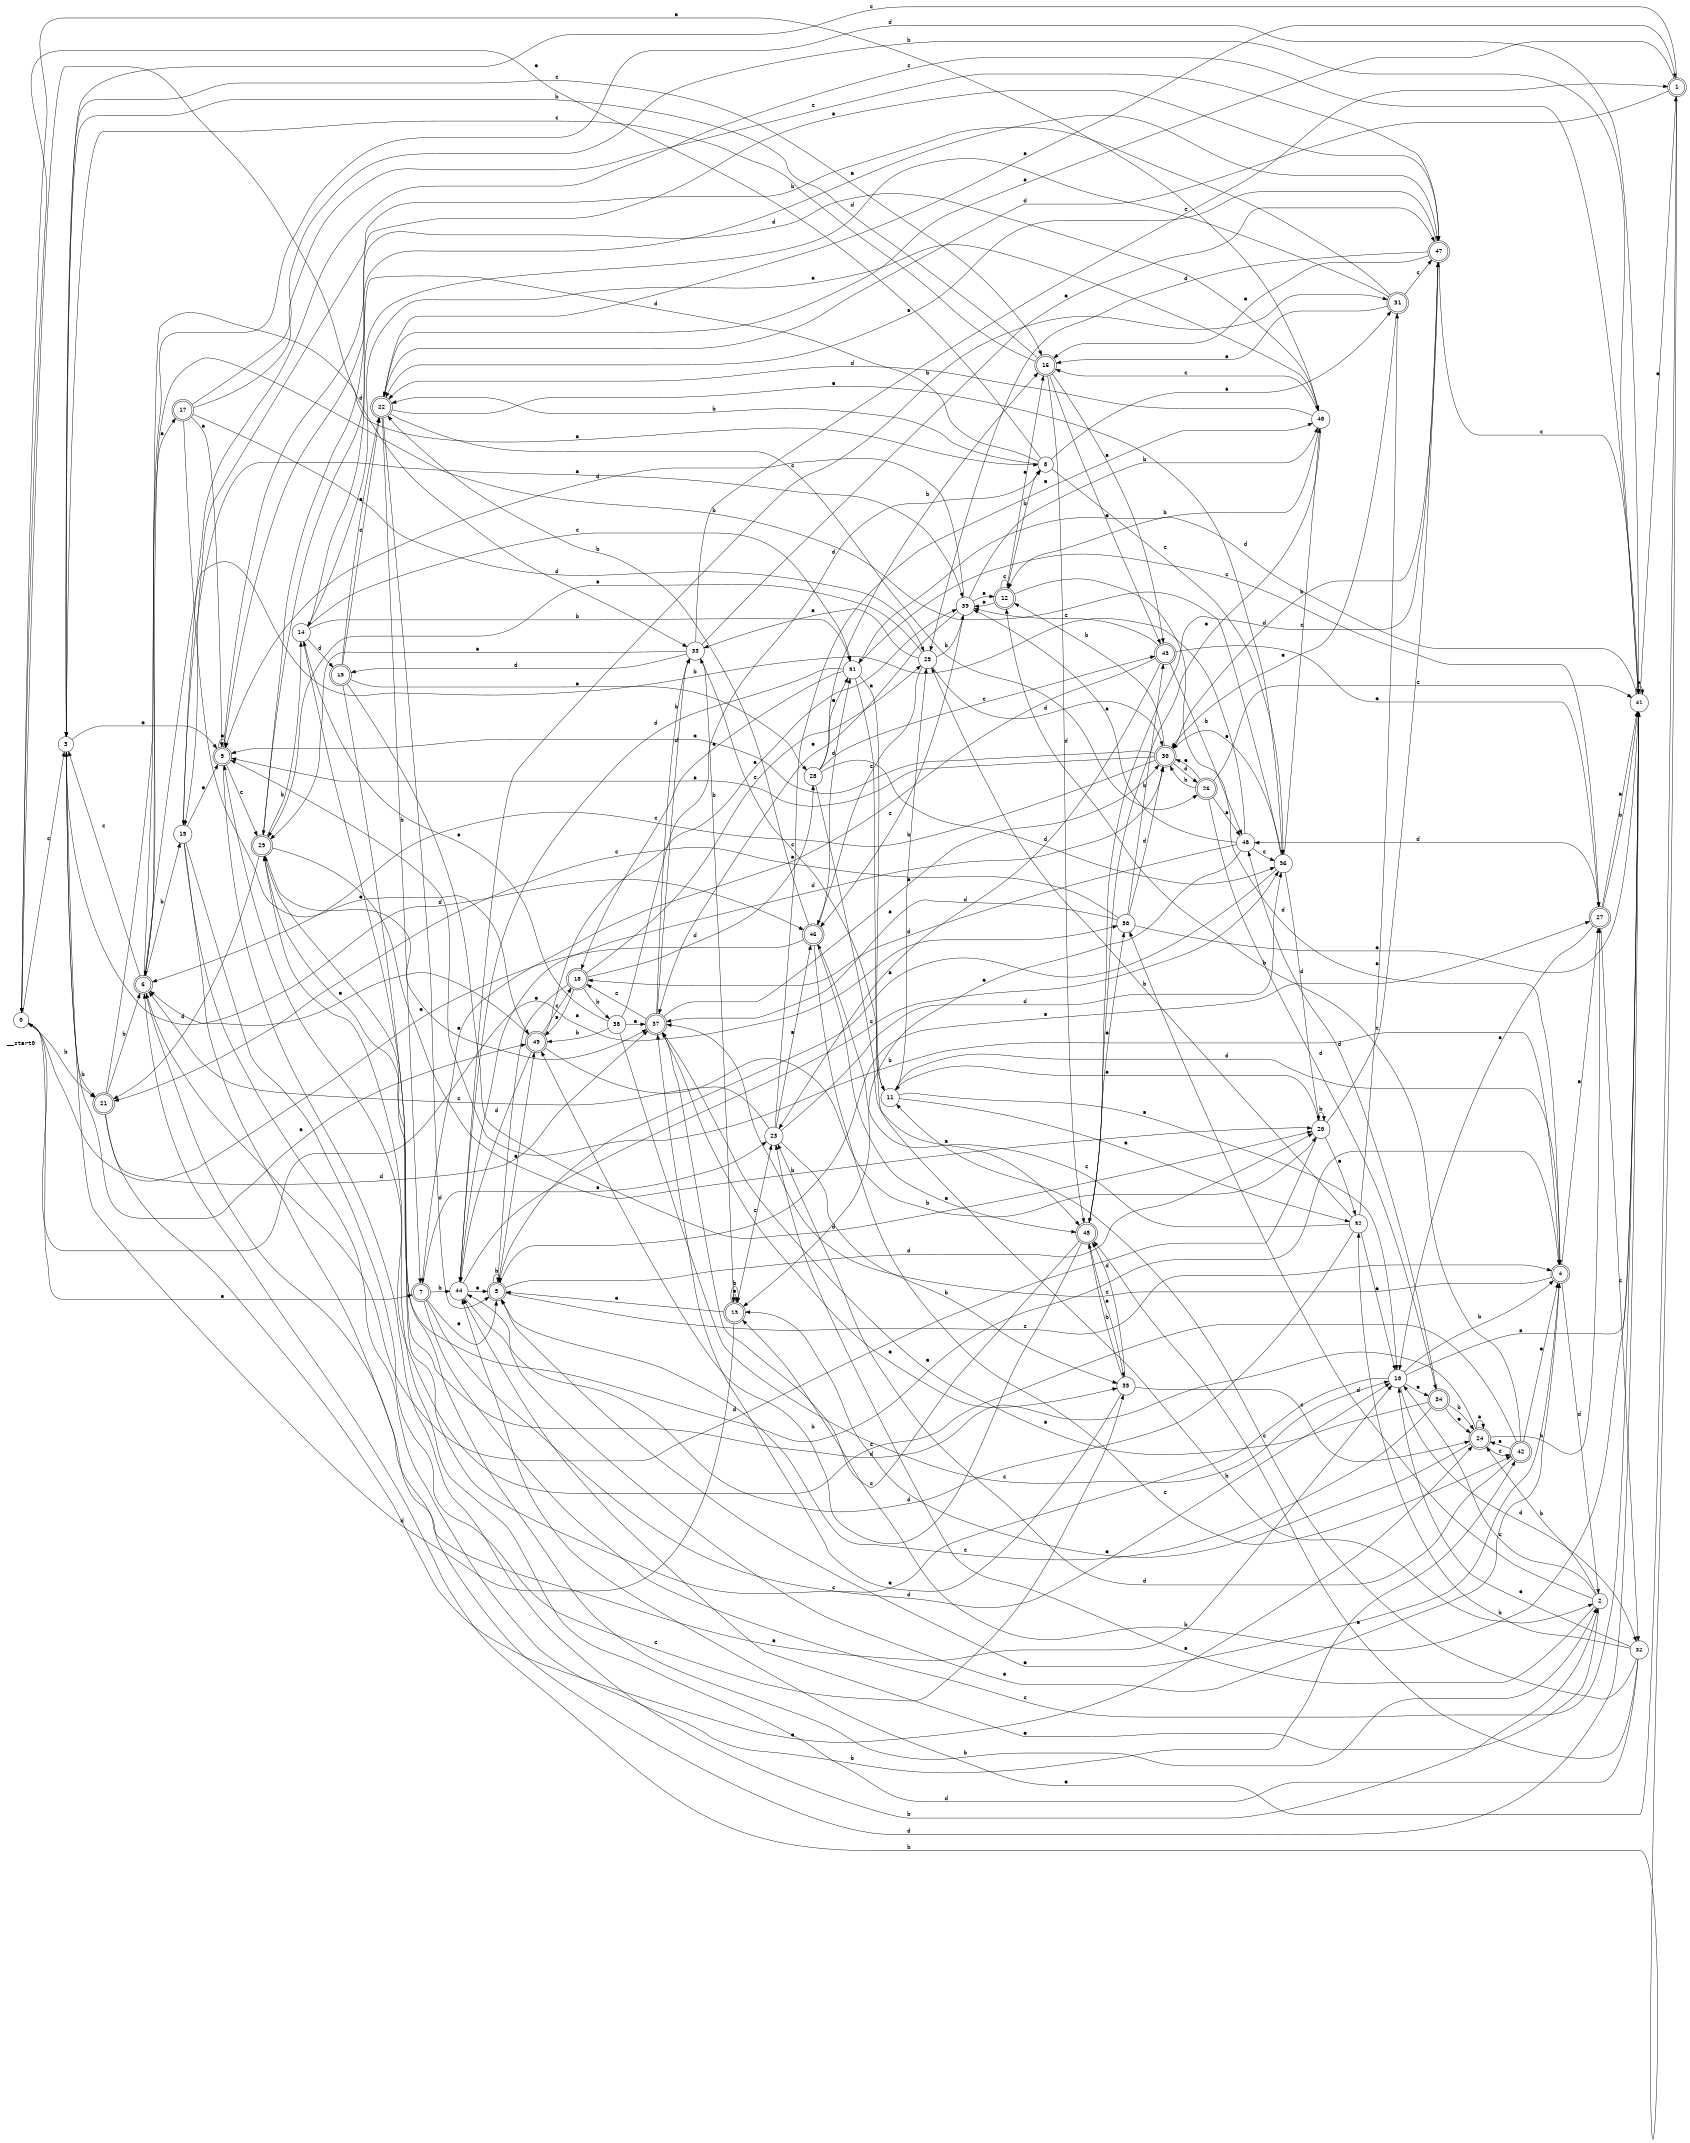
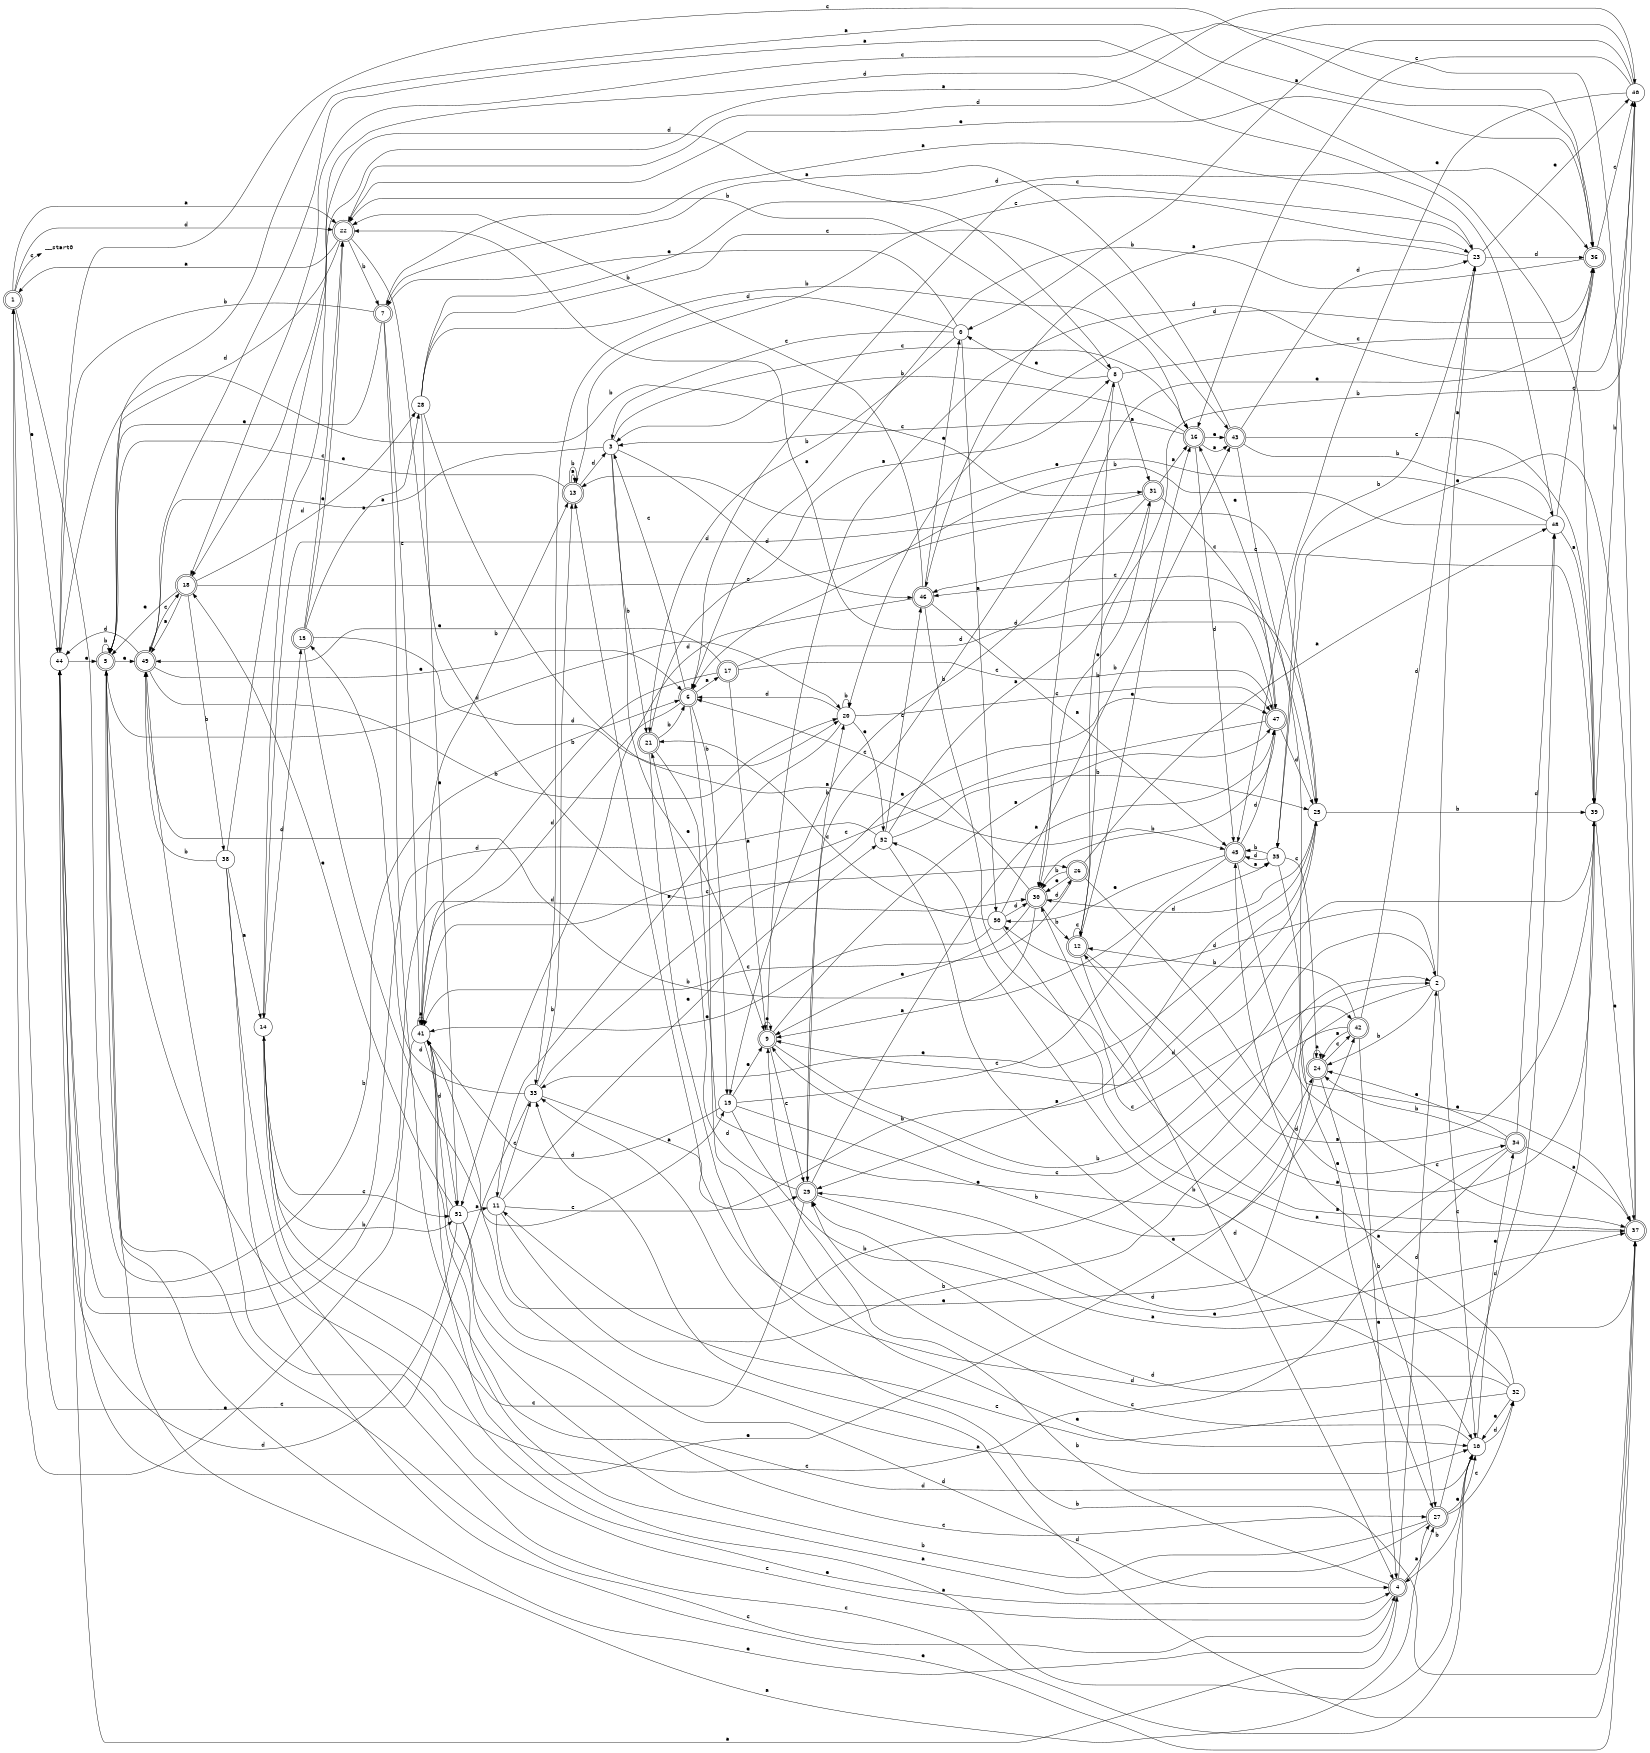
  digraph {
    fontname="DejaVu Sans Mono"
    rankdir=LR
    node [fontname="DejaVu Sans Mono" shape=doublecircle color=black fillcolor=white style="rounded,filled"]
    edge [fontname="DejaVu Sans Mono"]
    __start0 [shape=none color="" fillcolor="" style=""]
    n2 [label=0 shape=circle style=filled]
    n3 [label=3 shape=circle style=filled]
    n4 [label=7]
    n5 [label=21]
    n6 [label=33 shape=circle style=filled]
    n7 [label=50 shape=circle style=filled]
    n8 [label=9]
    n9 [label=16]
    n10 [label=46]
    n11 [label=49]
    n12 [label=44 shape=circle style=filled]
    n13 [label=10 shape=circle style=filled]
    n14 [label=23 shape=circle style=filled]
    n15 [label=5]
    n16 [label=41 shape=circle style=filled]
    n17 [label=6]
    n18 [label=24]
    n19 [label=8 shape=circle style=filled]
    n20 [label=37]
    n21 [label=1]
    n22 [label=29]
    n23 [label=47]
    n24 [label=13]
    n25 [label=15]
    n26 [label=43]
    n27 [label=30]
    n28 [label=22]
    n29 [label=17]
    n30 [label=19 shape=circle style=filled]
-   n31 [label=36 shape=circle]
+   n31 [label=36]
    n32 [label=26]
    n33 [label=4]
    n34 [label=31]
    n35 [label=2 shape=circle style=filled]
    n36 [label=32 shape=circle style=filled]
    n37 [label=34]
    n38 [label=40 shape=circle style=filled]
    n39 [label=35 shape=circle style=filled]
    n40 [label=27]
    n41 [label=42]
    n42 [label=45]
    n43 [label=51 shape=circle style=filled]
    n44 [label=20 shape=circle style=filled]
    n45 [label=39 shape=circle style=filled]
    n46 [label=18]
    n47 [label=48 shape=circle style=filled]
    n48 [label=11 shape=circle]
    n49 [label=52 shape=circle style=filled]
    n50 [label=25 shape=circle style=filled]
    n51 [label=14 shape=circle style=filled]
    n52 [label=12]
    n53 [label=28 shape=circle style=filled]
    n54 [label=38 shape=circle style=filled]
    n2 -> n3 [label=c]
    n2 -> n4 [label=e]
    n2 -> n5 [label=b]
    n2 -> n6 [label=d]
    n2 -> n7 [label=a]
    n3 -> n5 [label=b]
    n3 -> n8 [label=e]
    n3 -> n9 [label=c]
    n3 -> n10 [label=d]
    n3 -> n11 [label=a]
    n4 -> n12 [label=b]
    n4 -> n13 [label=d]
    n4 -> n14 [label=a]
    n4 -> n15 [label=e]
    n4 -> n16 [label=c]
    n5 -> n17 [label=b]
    n5 -> n18 [label=e]
    n5 -> n19 [label=a]
    n5 -> n20 [label=d]
    n6 -> n21 [label=c]
    n6 -> n22 [label=a]
    n6 -> n23 [label=e]
    n6 -> n24 [label=b]
    n6 -> n25 [label=d]
    n7 -> n5 [label=c]
    n7 -> n16 [label=e]
    n7 -> n20 [label=a]
    n7 -> n26 [label=b]
    n7 -> n27 [label=d]
    n8 -> n8 [label=e]
    n8 -> n22 [label=c]
    n8 -> n23 [label=a]
    n8 -> n35 [label=b]
    n8 -> n38 [label=d]
    n9 -> n3 [label=b]
    n9 -> n3 [label=c]
    n9 -> n26 [label=a]
    n9 -> n26 [label=e]
    n9 -> n42 [label=d]
    n10 -> n2 [label=e]
    n10 -> n28 [label=b]
    n10 -> n41 [label=c]
    n10 -> n42 [label=a]
    n10 -> n43 [label=d]
    n11 -> n12 [label=d]
    n11 -> n17 [label=e]
    n11 -> n44 [label=b]
    n11 -> n45 [label=a]
    n11 -> n46 [label=c]
    n12 -> n15 [label=e]
    n12 -> n27 [label=d]
    n12 -> n31 [label=c]
    n12 -> n33 [label=a]
    n12 -> n34 [label=b]
    n13 -> n16 [label=a]
    n13 -> n22 [label=c]
    n13 -> n33 [label=b]
    n13 -> n36 [label=d]
    n13 -> n37 [label=e]
    n14 -> n10 [label=a]
    n14 -> n17 [label=c]
    n14 -> n31 [label=d]
    n14 -> n38 [label=e]
    n14 -> n39 [label=b]
    n15 -> n11 [label=e]
    n15 -> n15 [label=b]
    n15 -> n33 [label=c]
    n15 -> n40 [label=a]
    n15 -> n44 [label=d]
    n16 -> n16 [label=a]
    n16 -> n21 [label=e]
    n16 -> n24 [label=b]
    n16 -> n30 [label=c]
    n16 -> n43 [label=d]
    n17 -> n3 [label=c]
    n17 -> n13 [label=e]
    n17 -> n16 [label=d]
    n17 -> n29 [label=a]
    n17 -> n30 [label=b]
    n18 -> n18 [label=a]
-   n18 -> n22 [label=d]
+   n37 -> n22 [label=d]
    n18 -> n24 [label=e]
    n18 -> n40 [label=b]
    n18 -> n41 [label=c]
    n19 -> n2 [label=e]
    n19 -> n22 [label=d]
    n19 -> n28 [label=b]
    n19 -> n31 [label=c]
    n19 -> n34 [label=a]
    n20 -> n6 [label=b]
    n20 -> n6 [label=d]
    n20 -> n27 [label=a]
    n20 -> n39 [label=e]
    n20 -> n46 [label=c]
-   n21 -> n3 [label=c]
+   n21 -> __start0 [label=c]
    n21 -> n12 [label=e]
    n21 -> n17 [label=b]
    n21 -> n28 [label=a]
    n21 -> n28 [label=d]
    n22 -> n5 [label=d]
    n22 -> n20 [label=e]
    n22 -> n23 [label=a]
    n22 -> n44 [label=b]
-   n22 -> n51 [label=b]
+   n22 -> n51 [label=c]
    n23 -> n9 [label=e]
    n23 -> n16 [label=c]
    n23 -> n27 [label=b]
    n23 -> n28 [label=a]
    n23 -> n50 [label=d]
    n24 -> n3 [label=d]
    n24 -> n14 [label=c]
    n24 -> n15 [label=e]
    n24 -> n24 [label=a]
    n24 -> n24 [label=b]
    n25 -> n28 [label=c]
    n25 -> n28 [label=e]
    n25 -> n35 [label=b]
    n25 -> n44 [label=d]
    n25 -> n53 [label=a]
    n26 -> n4 [label=a]
    n26 -> n14 [label=d]
    n26 -> n40 [label=e]
    n26 -> n45 [label=c]
    n26 -> n47 [label=b]
    n27 -> n8 [label=a]
    n27 -> n8 [label=e]
    n27 -> n17 [label=c]
    n27 -> n32 [label=d]
    n27 -> n52 [label=b]
    n28 -> n4 [label=b]
    n28 -> n15 [label=d]
    n28 -> n21 [label=a]
    n28 -> n31 [label=e]
    n28 -> n32 [label=c]
    n29 -> n8 [label=a]
    n29 -> n11 [label=e]
    n29 -> n16 [label=b]
    n29 -> n23 [label=c]
    n29 -> n50 [label=d]
    n30 -> n8 [label=e]
    n30 -> n16 [label=d]
    n30 -> n39 [label=c]
    n30 -> n41 [label=b]
    n30 -> n45 [label=a]
    n31 -> n15 [label=a]
    n31 -> n17 [label=b]
    n31 -> n27 [label=e]
    n31 -> n38 [label=c]
    n31 -> n44 [label=d]
    n32 -> n16 [label=c]
    n32 -> n27 [label=b]
    n32 -> n27 [label=e]
    n32 -> n37 [label=d]
    n32 -> n47 [label=a]
    n33 -> n8 [label=b]
-   n33 -> n20 [label=c]
+   n33 -> n11 [label=c]
    n33 -> n15 [label=e]
    n33 -> n35 [label=d]
    n33 -> n40 [label=a]
    n34 -> n9 [label=a]
    n34 -> n23 [label=c]
    n34 -> n27 [label=e]
    n34 -> n30 [label=b]
    n34 -> n51 [label=d]
    n35 -> n7 [label=d]
    n35 -> n12 [label=e]
    n35 -> n13 [label=c]
    n35 -> n14 [label=a]
    n35 -> n18 [label=b]
    n36 -> n13 [label=e]
    n36 -> n22 [label=d]
    n36 -> n42 [label=a]
    n36 -> n48 [label=c]
    n36 -> n49 [label=b]
    n37 -> n15 [label=c]
    n37 -> n18 [label=b]
    n37 -> n18 [label=e]
    n37 -> n20 [label=a]
    n37 -> n47 [label=d]
    n38 -> n2 [label=a]
    n38 -> n9 [label=c]
    n38 -> n28 [label=d]
    n38 -> n42 [label=e]
    n38 -> n52 [label=b]
    n39 -> n18 [label=c]
    n39 -> n20 [label=e]
    n39 -> n42 [label=b]
    n39 -> n42 [label=d]
    n40 -> n13 [label=e]
    n40 -> n16 [label=a]
    n40 -> n16 [label=b]
    n40 -> n36 [label=c]
    n40 -> n47 [label=d]
    n41 -> n8 [label=c]
    n41 -> n14 [label=d]
    n41 -> n18 [label=a]
    n41 -> n33 [label=e]
    n41 -> n52 [label=b]
    n42 -> n7 [label=e]
    n42 -> n11 [label=b]
    n42 -> n20 [label=c]
    n42 -> n23 [label=d]
    n42 -> n39 [label=a]
    n43 -> n12 [label=d]
    n43 -> n35 [label=b]
    n43 -> n40 [label=c]
    n43 -> n46 [label=e]
    n43 -> n48 [label=a]
    n44 -> n17 [label=d]
    n44 -> n23 [label=c]
    n44 -> n44 [label=b]
    n44 -> n48 [label=a]
    n44 -> n49 [label=e]
    n45 -> n8 [label=d]
    n45 -> n10 [label=c]
    n45 -> n20 [label=e]
    n45 -> n38 [label=b]
    n45 -> n52 [label=a]
    n46 -> n11 [label=a]
    n46 -> n15 [label=e]
    n46 -> n50 [label=c]
    n46 -> n53 [label=d]
    n46 -> n54 [label=b]
    n47 -> n17 [label=b]
    n47 -> n24 [label=e]
    n47 -> n31 [label=c]
    n47 -> n45 [label=a]
    n47 -> n46 [label=d]
    n48 -> n6 [label=c]
    n48 -> n13 [label=a]
    n48 -> n33 [label=d]
    n48 -> n49 [label=e]
    n48 -> n50 [label=b]
    n49 -> n10 [label=c]
    n49 -> n12 [label=d]
    n49 -> n13 [label=e]
    n49 -> n34 [label=a]
    n49 -> n50 [label=b]
-   n50 -> n6 [label=a]
+   n50 -> n6 [label=e]
    n50 -> n10 [label=c]
    n50 -> n22 [label=a]
    n50 -> n27 [label=d]
    n50 -> n45 [label=b]
    n51 -> n25 [label=d]
    n51 -> n33 [label=e]
    n51 -> n38 [label=a]
    n51 -> n43 [label=b]
    n51 -> n43 [label=c]
    n52 -> n9 [label=e]
    n52 -> n19 [label=b]
    n52 -> n33 [label=d]
    n52 -> n45 [label=a]
    n52 -> n52 [label=c]
    n53 -> n9 [label=b]
    n53 -> n26 [label=c]
    n53 -> n31 [label=d]
    n53 -> n42 [label=a]
    n53 -> n43 [label=e]
    n54 -> n11 [label=b]
    n54 -> n13 [label=c]
    n54 -> n19 [label=d]
    n54 -> n20 [label=e]
    n54 -> n51 [label=a]
  }
